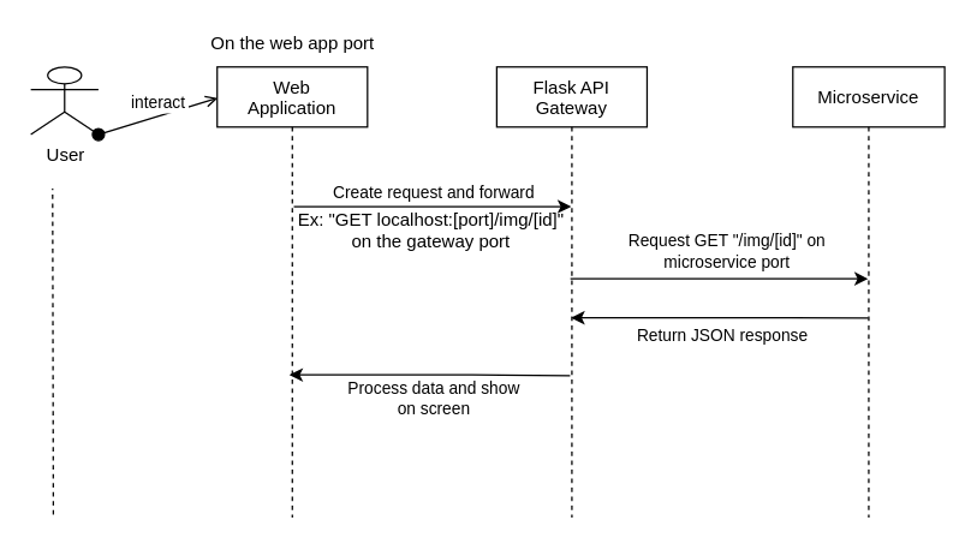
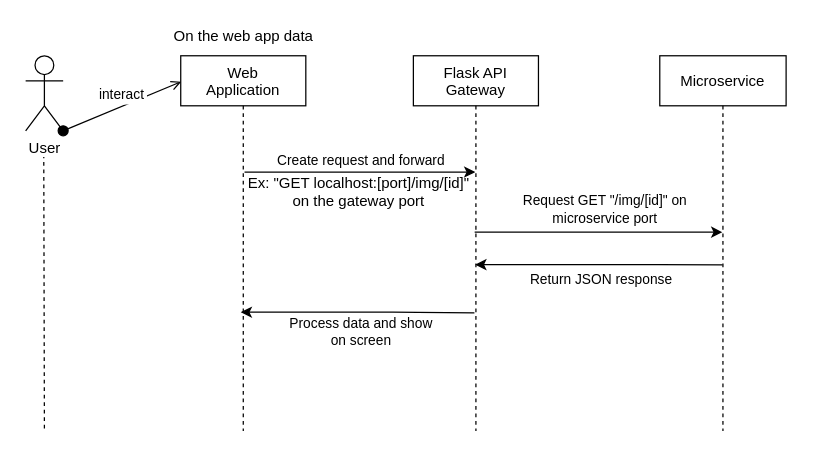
  <mxCell id="0" />
  <mxCell id="1" parent="0" />
  <mxCell id="2" value="Flask API&#10;Gateway" style="shape=umlLifeline;perimeter=lifelinePerimeter;container=1;collapsible=0;recursiveResize=0;rounded=0;shadow=0;strokeWidth=1;" parent="1" vertex="1"><mxGeometry x="330" y="44" width="100" height="300" as="geometry" /></mxCell>
  <mxCell id="3" value="Microservice" style="shape=umlLifeline;perimeter=lifelinePerimeter;container=1;collapsible=0;recursiveResize=0;rounded=0;shadow=0;strokeWidth=1;" parent="1" vertex="1"><mxGeometry x="527" y="44" width="101" height="300" as="geometry" /></mxCell>
- <mxCell id="4" value="User" style="shape=umlActor;verticalLabelPosition=bottom;verticalAlign=top;html=1;outlineConnect=0;" vertex="1" parent="1"><mxGeometry x="20" y="44" width="45" height="45" as="geometry" /></mxCell>
+ <mxCell id="4" value="User" style="shape=umlActor;verticalLabelPosition=bottom;verticalAlign=top;html=1;outlineConnect=0;" vertex="1" parent="1"><mxGeometry x="20" y="44" width="30" height="60" as="geometry" /></mxCell>
  <mxCell id="5" value="" style="endArrow=none;dashed=1;html=1;" edge="1" parent="1"><mxGeometry width="50" height="50" relative="1" as="geometry"><mxPoint x="35" y="342" as="sourcePoint" /><mxPoint x="34.5" y="125" as="targetPoint" /></mxGeometry></mxCell>
  <mxCell id="6" value="interact" style="verticalAlign=bottom;startArrow=oval;endArrow=open;startSize=8;shadow=0;strokeWidth=1;exitX=1;exitY=1;exitDx=0;exitDy=0;exitPerimeter=0;entryX=0.004;entryY=0.069;entryDx=0;entryDy=0;entryPerimeter=0;" parent="1" target="7" edge="1" source="4"><mxGeometry relative="1" as="geometry"><mxPoint x="103" y="114" as="sourcePoint" /><mxPoint x="123" y="117" as="targetPoint" /></mxGeometry></mxCell>
  <mxCell id="7" value="Web&#10;Application" style="shape=umlLifeline;perimeter=lifelinePerimeter;container=1;collapsible=0;recursiveResize=0;rounded=0;shadow=0;strokeWidth=1;" vertex="1" parent="1"><mxGeometry x="144" y="44" width="100" height="300" as="geometry" /></mxCell>
  <mxCell id="8" value="" style="endArrow=classic;html=1;exitX=0.488;exitY=0.685;exitDx=0;exitDy=0;exitPerimeter=0;" edge="1" parent="7" source="2"><mxGeometry relative="1" as="geometry"><mxPoint x="232" y="205" as="sourcePoint" /><mxPoint x="48" y="205" as="targetPoint" /><Array as="points"><mxPoint x="179.5" y="205.03" /></Array></mxGeometry></mxCell>
  <mxCell id="9" value="Process data and show&lt;br&gt;on screen" style="edgeLabel;resizable=0;html=1;align=center;verticalAlign=middle;" connectable="0" vertex="1" parent="8"><mxGeometry relative="1" as="geometry"><mxPoint x="1.42" y="14.98" as="offset" /></mxGeometry></mxCell>
  <mxCell id="10" value="" style="endArrow=classic;html=1;" edge="1" parent="1" target="2"><mxGeometry relative="1" as="geometry"><mxPoint x="195" y="137" as="sourcePoint" /><mxPoint x="295" y="137" as="targetPoint" /></mxGeometry></mxCell>
  <mxCell id="11" value="Create request and forward" style="edgeLabel;resizable=0;html=1;align=center;verticalAlign=middle;" connectable="0" vertex="1" parent="10"><mxGeometry relative="1" as="geometry"><mxPoint y="-10" as="offset" /></mxGeometry></mxCell>
  <mxCell id="12" value="Ex: &quot;GET localhost:[port]/img/[id]&quot;&lt;br&gt;on the gateway port" style="text;html=1;align=center;verticalAlign=middle;resizable=0;points=[];autosize=1;" vertex="1" parent="1"><mxGeometry x="192" y="137" width="187" height="31" as="geometry" /></mxCell>
  <mxCell id="13" value="" style="endArrow=classic;html=1;" edge="1" parent="1" target="3"><mxGeometry relative="1" as="geometry"><mxPoint x="379" y="185" as="sourcePoint" /><mxPoint x="479" y="185" as="targetPoint" /></mxGeometry></mxCell>
  <mxCell id="14" value="Request GET &quot;/img/[id]&quot; on&lt;br&gt;microservice port" style="edgeLabel;resizable=0;html=1;align=center;verticalAlign=middle;" connectable="0" vertex="1" parent="13"><mxGeometry relative="1" as="geometry"><mxPoint x="4" y="-19" as="offset" /></mxGeometry></mxCell>
  <mxCell id="15" value="" style="endArrow=classic;html=1;exitX=0.497;exitY=0.557;exitDx=0;exitDy=0;exitPerimeter=0;" edge="1" parent="1" source="3" target="2"><mxGeometry relative="1" as="geometry"><mxPoint x="548" y="404" as="sourcePoint" /><mxPoint x="648" y="404" as="targetPoint" /><Array as="points"><mxPoint x="516" y="211" /></Array></mxGeometry></mxCell>
  <mxCell id="16" value="Return JSON response" style="edgeLabel;resizable=0;html=1;align=center;verticalAlign=middle;" connectable="0" vertex="1" parent="15"><mxGeometry relative="1" as="geometry"><mxPoint x="1.42" y="11" as="offset" /></mxGeometry></mxCell>
- <mxCell id="17" value="On the web app port" style="text;html=1;align=center;verticalAlign=middle;resizable=0;points=[];autosize=1;" vertex="1" parent="1"><mxGeometry x="134.5" y="20" width="119" height="18" as="geometry" /></mxCell>
+ <mxCell id="17" value="On the web app data" style="text;html=1;align=center;verticalAlign=middle;resizable=0;points=[];autosize=1;" vertex="1" parent="1"><mxGeometry x="134.5" y="20" width="119" height="18" as="geometry" /></mxCell>
